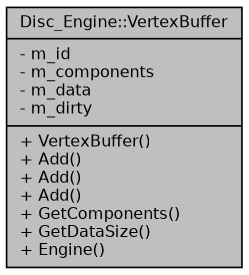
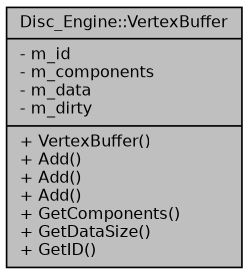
  digraph {
-   n1 [color=black fillcolor=grey75 fontcolor=black fontname=Helvetica fontsize=10 height=0.2 label="{Disc_Engine::VertexBuffer\n|- m_id\l- m_components\l- m_data\l- m_dirty\l|+ VertexBuffer()\l+ Add()\l+ Add()\l+ Add()\l+ GetComponents()\l+ GetDataSize()\l+ Engine()\l}" shape=record style=filled width=0.4]
+   n1 [color=black fillcolor=grey75 fontcolor=black fontname=Helvetica fontsize=10 height=0.2 label="{Disc_Engine::VertexBuffer\n|- m_id\l- m_components\l- m_data\l- m_dirty\l|+ VertexBuffer()\l+ Add()\l+ Add()\l+ Add()\l+ GetComponents()\l+ GetDataSize()\l+ GetID()\l}" shape=record style=filled width=0.4]
  }
